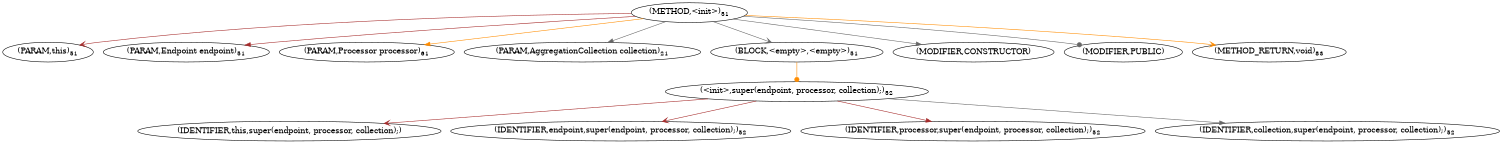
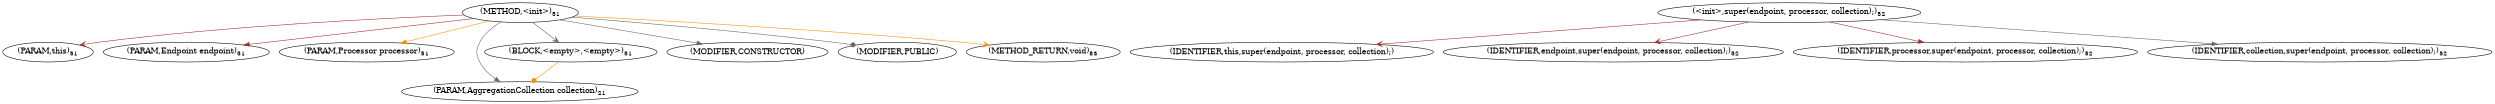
  digraph {
    edge [arrowhead=normal color=brown]
    n1 [label=<(METHOD,&lt;init&gt;)<SUB>51</SUB>>]
    n2 [label=<(PARAM,this)<SUB>51</SUB>>]
    n3 [label=<(PARAM,Endpoint endpoint)<SUB>51</SUB>>]
-   n4 [label=<(PARAM,Processor processor)<SUB>61</SUB>>]
+   n4 [label=<(PARAM,Processor processor)<SUB>51</SUB>>]
    n5 [label=<(PARAM,AggregationCollection collection)<SUB>21</SUB>>]
    n6 [label=<(BLOCK,&lt;empty&gt;,&lt;empty&gt;)<SUB>51</SUB>>]
    n7 [label=<(MODIFIER,CONSTRUCTOR)>]
    n8 [label=<(MODIFIER,PUBLIC)>]
    n9 [label=<(METHOD_RETURN,void)<SUB>83</SUB>>]
    n10 [label=<(&lt;init&gt;,super(endpoint, processor, collection);)<SUB>52</SUB>>]
    n11 [label=<(IDENTIFIER,this,super(endpoint, processor, collection);)>]
    n12 [label=<(IDENTIFIER,endpoint,super(endpoint, processor, collection);)<SUB>52</SUB>>]
    n13 [label=<(IDENTIFIER,processor,super(endpoint, processor, collection);)<SUB>52</SUB>>]
    n14 [label=<(IDENTIFIER,collection,super(endpoint, processor, collection);)<SUB>52</SUB>>]
    n1 -> n2 [arrowhead=vee]
    n1 -> n3
    n1 -> n4 [color=darkorange]
    n1 -> n5 [color=gray40]
    n1 -> n6 [arrowhead=vee color=gray40]
    n1 -> n7 [color=gray40]
    n1 -> n8 [arrowhead=dot color=gray40]
    n1 -> n9 [arrowhead=vee color=darkorange]
-   n6 -> n10 [arrowhead=dot color=darkorange]
+   n6 -> n5 [arrowhead=dot color=darkorange]
    n10 -> n11 [arrowhead=vee]
    n10 -> n12 [arrowhead=vee]
    n10 -> n13
    n10 -> n14 [color=gray40]
  }
